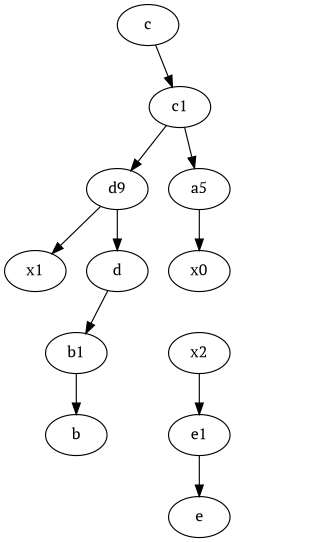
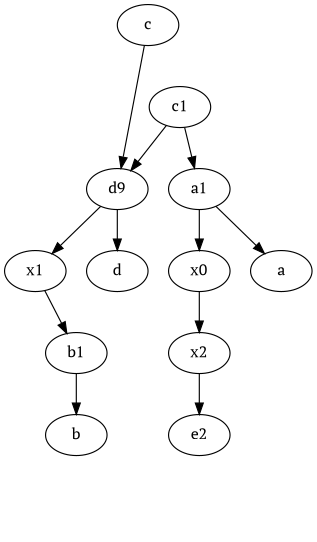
  digraph {
    fontname="PT Serif"
    node [fontname="PT Serif"]
    edge [fontname="PT Serif"]
    n1 [label=d9]
    x1
    d
    b1
    c1
-   a1 [label=a5]
+   a1
    x0
-   e1
-   e
+   a
+   e1 [label=e2]
    b
    c
    x2
    n1 -> x1
    n1 -> d
-   d -> b1
+   x1 -> b1
    b1 -> b
    c1 -> n1
    c1 -> a1
    a1 -> x0
-   e1 -> e
-   c -> c1
+   a1 -> a
+   x0 -> x2
+   c -> n1
    x2 -> e1
  }
